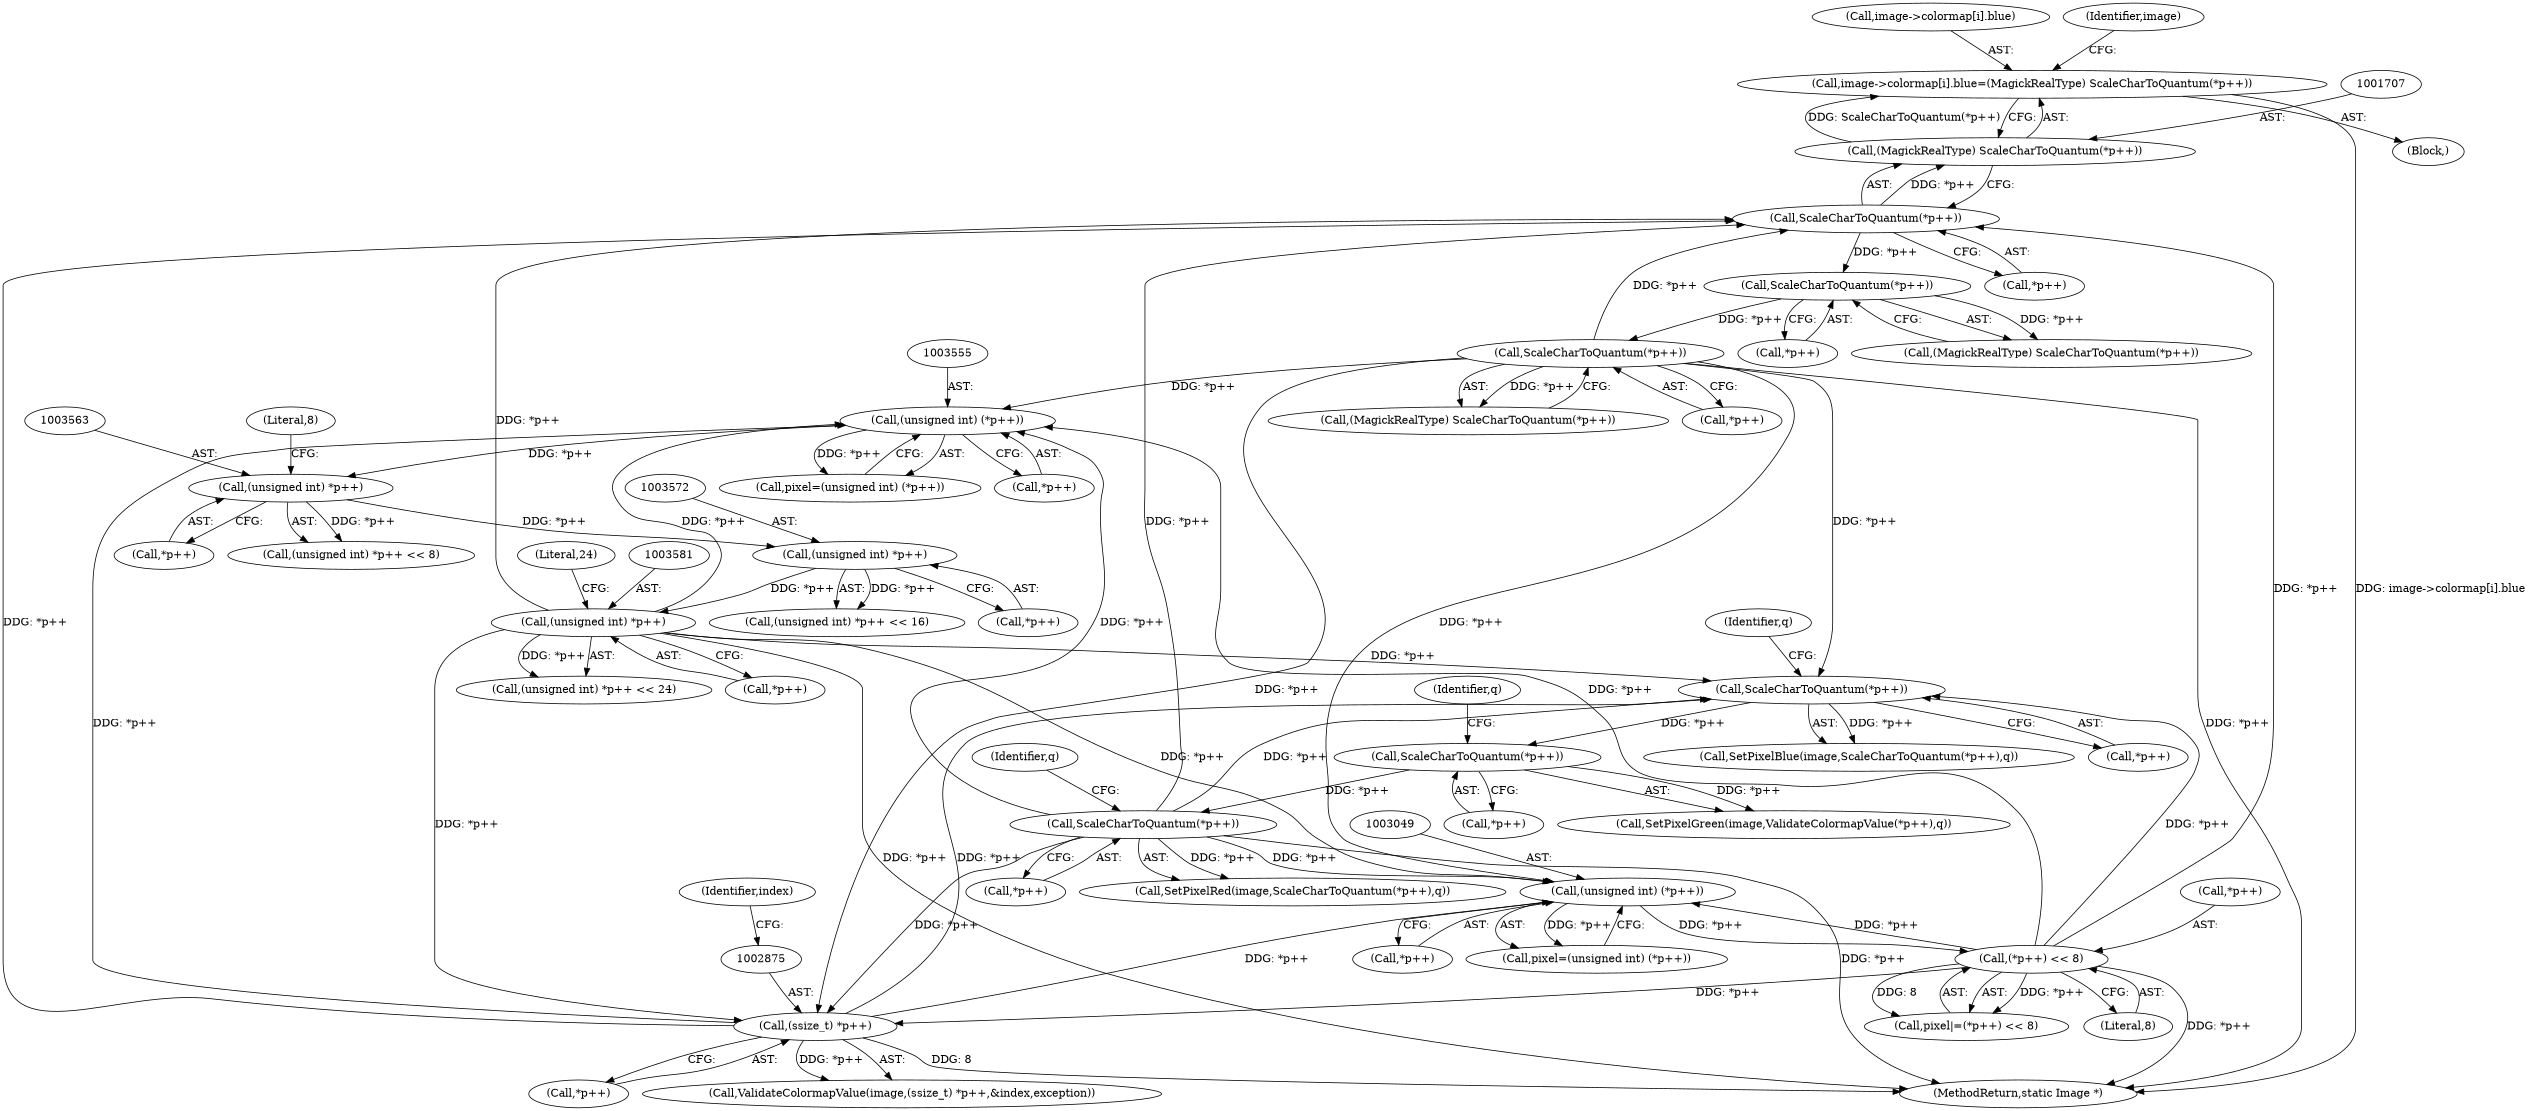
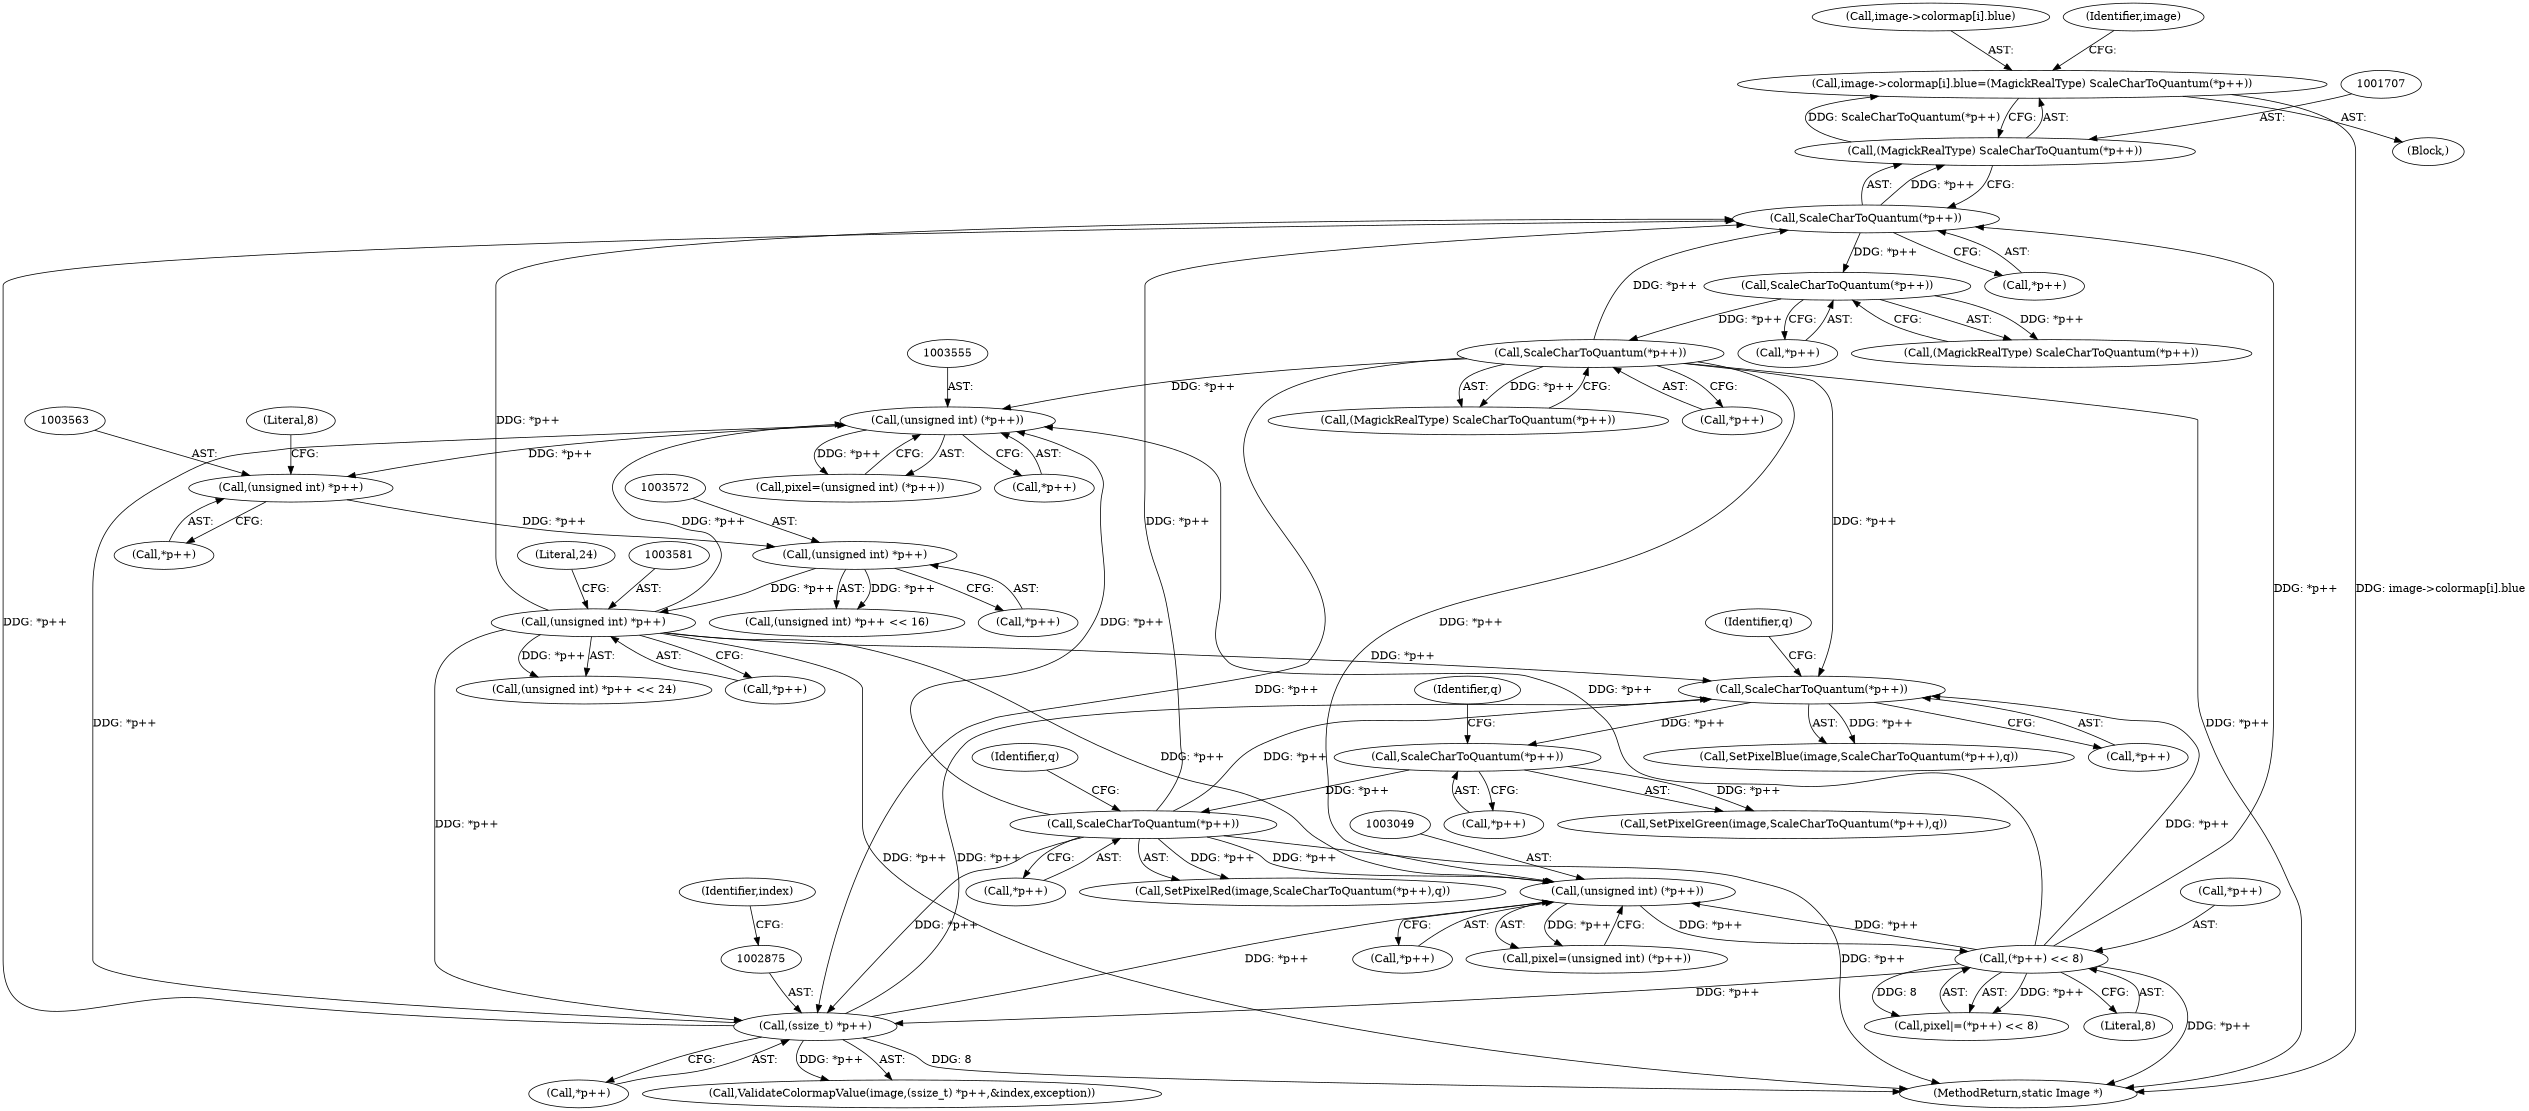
  digraph {
    n1 [label="(Call,image->colormap[i].blue=(MagickRealType) ScaleCharToQuantum(*p++))"]
    n2 [label="(Call,(MagickRealType) ScaleCharToQuantum(*p++))"]
    n3 [label="(Block,)"]
    n4 [label="(MethodReturn,static Image *)"]
    n5 [label="(Call,ScaleCharToQuantum(*p++))"]
    n6 [label="(Call,ScaleCharToQuantum(*p++))"]
    n7 [label="(Call,*p++)"]
    n8 [label="(Call,ScaleCharToQuantum(*p++))"]
    n9 [label="(Call,(MagickRealType) ScaleCharToQuantum(*p++))"]
    n10 [label="(Call,*p++)"]
    n11 [label="(Call,(unsigned int) *p++)"]
    n12 [label="(Call,(unsigned int) (*p++))"]
    n13 [label="(Call,ScaleCharToQuantum(*p++))"]
    n14 [label="(Call,(ssize_t) *p++)"]
    n15 [label="(Call,(unsigned int) (*p++))"]
    n16 [label="(Call,(unsigned int) *p++ << 24)"]
    n17 [label="(Call,*p++)"]
    n18 [label="(Call,(unsigned int) *p++)"]
    n19 [label="(Call,*p++)"]
    n20 [label="(Call,pixel=(unsigned int) (*p++))"]
    n21 [label="(Call,ScaleCharToQuantum(*p++))"]
    n22 [label="(Call,SetPixelBlue(image,ScaleCharToQuantum(*p++),q))"]
    n23 [label="(Call,*p++)"]
    n24 [label="(Call,ValidateColormapValue(image,(ssize_t) *p++,&index,exception))"]
    n25 [label="(Call,*p++)"]
    n26 [label="(Call,(*p++) << 8)"]
    n27 [label="(Call,*p++)"]
    n28 [label="(Call,pixel=(unsigned int) (*p++))"]
    n29 [label="(Call,(unsigned int) *p++)"]
    n30 [label="(Call,(unsigned int) *p++ << 16)"]
    n31 [label="(Call,*p++)"]
-   n32 [label="(Call,(unsigned int) *p++ << 8)"]
    n33 [label="(Call,*p++)"]
    n34 [label="(Call,ScaleCharToQuantum(*p++))"]
    n35 [label="(Call,*p++)"]
    n36 [label="(Call,SetPixelRed(image,ScaleCharToQuantum(*p++),q))"]
-   n37 [label="(Call,SetPixelGreen(image,ValidateColormapValue(*p++),q))"]
+   n37 [label="(Call,SetPixelGreen(image,ScaleCharToQuantum(*p++),q))"]
    n38 [label="(Call,*p++)"]
    n39 [label="(Call,pixel|=(*p++) << 8)"]
    n40 [label="(Literal,8)"]
    n41 [label="(Call,(MagickRealType) ScaleCharToQuantum(*p++))"]
    n42 [label="(Call,*p++)"]
    n43 [label="(Literal,8)"]
    n44 [label="(Identifier,q)"]
    n45 [label="(Call,image->colormap[i].blue)"]
    n46 [label="(Identifier,index)"]
    1002875
    n48 [label="(Literal,24)"]
    n49 [label="(Identifier,image)"]
    n50 [label="(Identifier,q)"]
    n51 [label="(Call,*p++)"]
    n52 [label="(Identifier,q)"]
    1001707
    1003581
    1003572
    1003563
    1003555
    1003049
    n1 -> n2 [label="CFG: "]
    n1 -> n3 [label="AST: "]
    n1 -> n4 [label="DDG: image->colormap[i].blue"]
    n2 -> n1 [label="AST: "]
    n2 -> n1 [label="DDG: ScaleCharToQuantum(*p++)"]
    n2 -> n5 [label="CFG: "]
    n5 -> n2 [label="AST: "]
    n5 -> n2 [label="DDG: *p++"]
    n5 -> n6 [label="DDG: *p++"]
    n5 -> n7 [label="CFG: "]
    n6 -> n8 [label="DDG: *p++"]
    n6 -> n9 [label="AST: "]
    n6 -> n9 [label="DDG: *p++"]
    n6 -> n10 [label="CFG: "]
    n7 -> n5 [label="AST: "]
    n8 -> n4 [label="DDG: *p++"]
    n8 -> n5 [label="DDG: *p++"]
    n8 -> n12 [label="DDG: *p++"]
    n8 -> n13 [label="DDG: *p++"]
    n8 -> n14 [label="DDG: *p++"]
    n8 -> n15 [label="DDG: *p++"]
    n8 -> n41 [label="AST: "]
    n8 -> n41 [label="DDG: *p++"]
    n8 -> n42 [label="CFG: "]
    n9 -> n6 [label="CFG: "]
    n10 -> n6 [label="AST: "]
    n11 -> n4 [label="DDG: *p++"]
    n11 -> n5 [label="DDG: *p++"]
    n11 -> n12 [label="DDG: *p++"]
    n11 -> n13 [label="DDG: *p++"]
    n11 -> n14 [label="DDG: *p++"]
    n11 -> n15 [label="DDG: *p++"]
    n11 -> n16 [label="AST: "]
    n11 -> n16 [label="DDG: *p++"]
    n11 -> n17 [label="CFG: "]
    n12 -> n18 [label="DDG: *p++"]
    n12 -> n19 [label="CFG: "]
    n12 -> n20 [label="AST: "]
    n12 -> n20 [label="DDG: *p++"]
    n13 -> n21 [label="DDG: *p++"]
    n13 -> n22 [label="AST: "]
    n13 -> n22 [label="DDG: *p++"]
    n13 -> n23 [label="CFG: "]
    n14 -> n4 [label="DDG: 8"]
    n14 -> n5 [label="DDG: *p++"]
    n14 -> n12 [label="DDG: *p++"]
    n14 -> n13 [label="DDG: *p++"]
    n14 -> n15 [label="DDG: *p++"]
    n14 -> n24 [label="AST: "]
    n14 -> n24 [label="DDG: *p++"]
    n14 -> n25 [label="CFG: "]
    n15 -> n26 [label="DDG: *p++"]
    n15 -> n27 [label="CFG: "]
    n15 -> n28 [label="AST: "]
    n15 -> n28 [label="DDG: *p++"]
    n17 -> n11 [label="AST: "]
    n18 -> n29 [label="DDG: *p++"]
-   n18 -> n32 [label="AST: "]
-   n18 -> n32 [label="DDG: *p++"]
    n18 -> n33 [label="CFG: "]
    n19 -> n12 [label="AST: "]
    n20 -> n12 [label="CFG: "]
    n21 -> n34 [label="DDG: *p++"]
    n21 -> n37 [label="AST: "]
    n21 -> n37 [label="DDG: *p++"]
    n21 -> n38 [label="CFG: "]
    n23 -> n13 [label="AST: "]
    n25 -> n14 [label="AST: "]
    n26 -> n4 [label="DDG: *p++"]
    n26 -> n5 [label="DDG: *p++"]
    n26 -> n12 [label="DDG: *p++"]
    n26 -> n13 [label="DDG: *p++"]
    n26 -> n14 [label="DDG: *p++"]
    n26 -> n15 [label="DDG: *p++"]
    n26 -> n39 [label="AST: "]
    n26 -> n39 [label="DDG: *p++"]
    n26 -> n39 [label="DDG: 8"]
    n26 -> n40 [label="CFG: "]
    n27 -> n15 [label="AST: "]
    n28 -> n15 [label="CFG: "]
    n29 -> n11 [label="DDG: *p++"]
    n29 -> n30 [label="AST: "]
    n29 -> n30 [label="DDG: *p++"]
    n29 -> n31 [label="CFG: "]
    n31 -> n29 [label="AST: "]
    n33 -> n18 [label="AST: "]
    n34 -> n4 [label="DDG: *p++"]
    n34 -> n5 [label="DDG: *p++"]
    n34 -> n12 [label="DDG: *p++"]
    n34 -> n13 [label="DDG: *p++"]
    n34 -> n14 [label="DDG: *p++"]
    n34 -> n15 [label="DDG: *p++"]
    n34 -> n35 [label="CFG: "]
    n34 -> n36 [label="AST: "]
    n34 -> n36 [label="DDG: *p++"]
    n35 -> n34 [label="AST: "]
    n38 -> n21 [label="AST: "]
    n39 -> n26 [label="AST: "]
    n40 -> n26 [label="AST: "]
    n41 -> n8 [label="CFG: "]
    n42 -> n8 [label="AST: "]
    n43 -> n18 [label="CFG: "]
    n44 -> n21 [label="CFG: "]
    n45 -> n1 [label="AST: "]
    n46 -> 1002875 [label="CFG: "]
    1002875 -> n14 [label="AST: "]
    n48 -> n11 [label="CFG: "]
    n49 -> n1 [label="CFG: "]
    n50 -> n13 [label="CFG: "]
    n51 -> n26 [label="AST: "]
    n52 -> n34 [label="CFG: "]
    1001707 -> n2 [label="AST: "]
    1003581 -> n11 [label="AST: "]
    1003572 -> n29 [label="AST: "]
    1003563 -> n18 [label="AST: "]
    1003555 -> n12 [label="AST: "]
    1003049 -> n15 [label="AST: "]
  }
